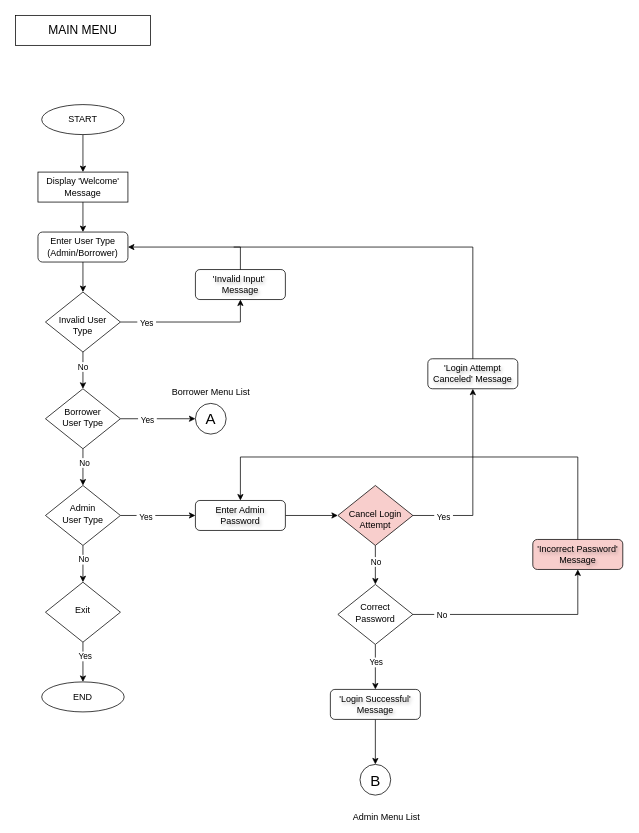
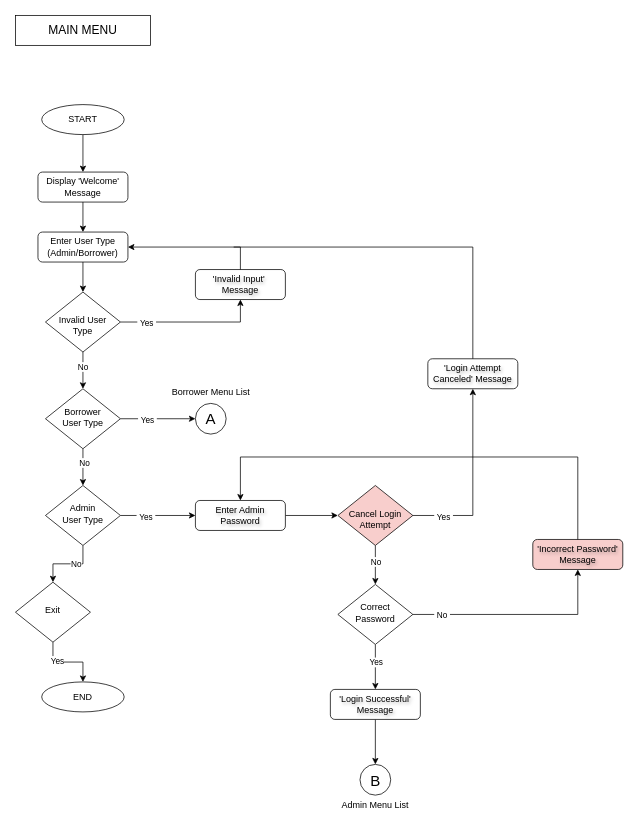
  <mxCell id="0" />
  <mxCell id="1" parent="0" />
  <mxCell id="2" value="" style="edgeStyle=orthogonalEdgeStyle;rounded=0;orthogonalLoop=1;jettySize=auto;html=1;" edge="1" parent="1" source="3" target="8"><mxGeometry relative="1" as="geometry" /></mxCell>
- <mxCell id="3" value="Display 'Welcome'&lt;div&gt;Message&lt;/div&gt;" style="whiteSpace=wrap;html=1;fontSize=12;glass=0;strokeWidth=1;shadow=0;rounded=0;" parent="1" vertex="1"><mxGeometry x="50" y="229" width="120" height="40" as="geometry" /></mxCell>
+ <mxCell id="3" value="Display 'Welcome'&lt;div&gt;Message&lt;/div&gt;" style="rounded=1;whiteSpace=wrap;html=1;fontSize=12;glass=0;strokeWidth=1;shadow=0;" parent="1" vertex="1"><mxGeometry x="50" y="229" width="120" height="40" as="geometry" /></mxCell>
  <mxCell id="4" value="&lt;font style=&quot;font-size: 16px;&quot;&gt;MAIN MENU&lt;/font&gt;" style="rounded=0;whiteSpace=wrap;html=1;fontSize=16;" vertex="1" parent="1"><mxGeometry x="20" y="20" width="180" height="40" as="geometry" /></mxCell>
  <mxCell id="5" value="" style="edgeStyle=orthogonalEdgeStyle;rounded=0;orthogonalLoop=1;jettySize=auto;html=1;" edge="1" parent="1" source="6" target="3"><mxGeometry relative="1" as="geometry" /></mxCell>
  <mxCell id="6" value="START" style="ellipse;whiteSpace=wrap;html=1;" vertex="1" parent="1"><mxGeometry x="55" y="139" width="110" height="40" as="geometry" /></mxCell>
  <mxCell id="7" value="" style="edgeStyle=orthogonalEdgeStyle;rounded=0;orthogonalLoop=1;jettySize=auto;html=1;" edge="1" parent="1" source="8" target="13"><mxGeometry relative="1" as="geometry" /></mxCell>
  <mxCell id="8" value="Enter User Type&lt;div&gt;(Admin/Borrower)&lt;/div&gt;" style="rounded=1;whiteSpace=wrap;html=1;fontSize=12;glass=0;strokeWidth=1;shadow=0;" vertex="1" parent="1"><mxGeometry x="50" y="309" width="120" height="40" as="geometry" /></mxCell>
  <mxCell id="9" value="" style="edgeStyle=orthogonalEdgeStyle;rounded=0;orthogonalLoop=1;jettySize=auto;html=1;" edge="1" parent="1" source="13" target="19"><mxGeometry relative="1" as="geometry" /></mxCell>
  <mxCell id="10" value="No" style="edgeLabel;html=1;align=center;verticalAlign=middle;resizable=0;points=[];" vertex="1" connectable="0" parent="9"><mxGeometry x="-0.233" y="-1" relative="1" as="geometry"><mxPoint as="offset" /></mxGeometry></mxCell>
  <mxCell id="11" value="" style="edgeStyle=orthogonalEdgeStyle;rounded=0;orthogonalLoop=1;jettySize=auto;html=1;" edge="1" parent="1" source="13" target="14"><mxGeometry relative="1" as="geometry"><Array as="points"><mxPoint x="320" y="429" /></Array></mxGeometry></mxCell>
  <mxCell id="12" value="&amp;nbsp;Yes&amp;nbsp;" style="edgeLabel;html=1;align=center;verticalAlign=middle;resizable=0;points=[];" vertex="1" connectable="0" parent="11"><mxGeometry x="-0.645" y="-1" relative="1" as="geometry"><mxPoint as="offset" /></mxGeometry></mxCell>
  <mxCell id="13" value="&lt;div&gt;&lt;br&gt;&lt;/div&gt;Invalid User Type" style="rhombus;whiteSpace=wrap;html=1;shadow=0;fontFamily=Helvetica;fontSize=12;align=center;strokeWidth=1;spacing=6;spacingTop=-4;" vertex="1" parent="1"><mxGeometry x="60" y="389" width="100" height="80" as="geometry" /></mxCell>
  <mxCell id="14" value="'Invalid Input'&amp;nbsp;&lt;div&gt;Message&lt;/div&gt;" style="rounded=1;whiteSpace=wrap;html=1;fontSize=12;glass=0;strokeWidth=1;shadow=0;textShadow=1;" vertex="1" parent="1"><mxGeometry x="260" y="359" width="120" height="40" as="geometry" /></mxCell>
  <mxCell id="15" value="" style="edgeStyle=orthogonalEdgeStyle;rounded=0;orthogonalLoop=1;jettySize=auto;html=1;" edge="1" parent="1" source="19" target="20"><mxGeometry relative="1" as="geometry" /></mxCell>
  <mxCell id="16" value="&amp;nbsp;Yes&amp;nbsp;" style="edgeLabel;html=1;align=center;verticalAlign=middle;resizable=0;points=[];" vertex="1" connectable="0" parent="15"><mxGeometry x="-0.307" y="-1" relative="1" as="geometry"><mxPoint as="offset" /></mxGeometry></mxCell>
  <mxCell id="17" value="" style="edgeStyle=orthogonalEdgeStyle;rounded=0;orthogonalLoop=1;jettySize=auto;html=1;" edge="1" parent="1" source="19" target="25"><mxGeometry relative="1" as="geometry" /></mxCell>
  <mxCell id="18" value="No" style="edgeLabel;html=1;align=center;verticalAlign=middle;resizable=0;points=[];" vertex="1" connectable="0" parent="17"><mxGeometry x="-0.269" y="1" relative="1" as="geometry"><mxPoint as="offset" /></mxGeometry></mxCell>
  <mxCell id="19" value="Borrower&lt;div&gt;&lt;/div&gt;&lt;div&gt;User Type&lt;/div&gt;" style="rhombus;whiteSpace=wrap;html=1;shadow=0;fontFamily=Helvetica;fontSize=12;align=center;strokeWidth=1;spacing=6;spacingTop=-4;" vertex="1" parent="1"><mxGeometry x="60" y="518" width="100" height="80" as="geometry" /></mxCell>
  <mxCell id="20" value="&lt;font style=&quot;font-size: 20px;&quot;&gt;A&lt;/font&gt;" style="ellipse;whiteSpace=wrap;html=1;aspect=fixed;" vertex="1" parent="1"><mxGeometry x="260" y="537.5" width="41" height="41" as="geometry" /></mxCell>
  <mxCell id="21" value="" style="edgeStyle=orthogonalEdgeStyle;rounded=0;orthogonalLoop=1;jettySize=auto;html=1;" edge="1" parent="1" source="25" target="41"><mxGeometry relative="1" as="geometry" /></mxCell>
  <mxCell id="22" value="No" style="edgeLabel;html=1;align=center;verticalAlign=middle;resizable=0;points=[];" vertex="1" connectable="0" parent="21"><mxGeometry x="-0.246" relative="1" as="geometry"><mxPoint as="offset" /></mxGeometry></mxCell>
  <mxCell id="23" value="" style="edgeStyle=orthogonalEdgeStyle;rounded=0;orthogonalLoop=1;jettySize=auto;html=1;" edge="1" parent="1" source="25" target="27"><mxGeometry relative="1" as="geometry" /></mxCell>
  <mxCell id="24" value="&amp;nbsp;Yes&amp;nbsp;" style="edgeLabel;html=1;align=center;verticalAlign=middle;resizable=0;points=[];" vertex="1" connectable="0" parent="23"><mxGeometry x="-0.342" y="-2" relative="1" as="geometry"><mxPoint as="offset" /></mxGeometry></mxCell>
  <mxCell id="25" value="Admin&lt;div&gt;&lt;/div&gt;&lt;div&gt;User Type&lt;/div&gt;" style="rhombus;whiteSpace=wrap;html=1;shadow=0;fontFamily=Helvetica;fontSize=12;align=center;strokeWidth=1;spacing=6;spacingTop=-4;" vertex="1" parent="1"><mxGeometry x="60" y="647" width="100" height="80" as="geometry" /></mxCell>
  <mxCell id="26" value="" style="edgeStyle=orthogonalEdgeStyle;rounded=0;orthogonalLoop=1;jettySize=auto;html=1;" edge="1" parent="1" source="27" target="30"><mxGeometry relative="1" as="geometry" /></mxCell>
  <mxCell id="27" value="Enter Admin Password" style="rounded=1;whiteSpace=wrap;html=1;fontSize=12;glass=0;strokeWidth=1;shadow=0;textShadow=1;" vertex="1" parent="1"><mxGeometry x="260" y="667" width="120" height="40" as="geometry" /></mxCell>
  <mxCell id="28" value="" style="edgeStyle=orthogonalEdgeStyle;rounded=0;orthogonalLoop=1;jettySize=auto;html=1;" edge="1" parent="1" source="30" target="34"><mxGeometry relative="1" as="geometry" /></mxCell>
  <mxCell id="29" value="No" style="edgeLabel;html=1;align=center;verticalAlign=middle;resizable=0;points=[];" vertex="1" connectable="0" parent="28"><mxGeometry x="-0.205" relative="1" as="geometry"><mxPoint as="offset" /></mxGeometry></mxCell>
  <mxCell id="30" value="&lt;div&gt;&lt;br&gt;&lt;/div&gt;Cancel Login Attempt" style="rhombus;whiteSpace=wrap;html=1;shadow=0;fontFamily=Helvetica;fontSize=12;align=center;strokeWidth=1;spacing=6;spacingTop=-4;fillColor=#f8cecc;" vertex="1" parent="1"><mxGeometry x="450" y="647" width="100" height="80" as="geometry" /></mxCell>
  <mxCell id="31" value="'Login Attempt Canceled' Message" style="rounded=1;whiteSpace=wrap;html=1;fontSize=12;glass=0;strokeWidth=1;shadow=0;textShadow=1;" vertex="1" parent="1"><mxGeometry x="570" y="478" width="120" height="40" as="geometry" /></mxCell>
  <mxCell id="32" value="" style="edgeStyle=orthogonalEdgeStyle;rounded=0;orthogonalLoop=1;jettySize=auto;html=1;" edge="1" parent="1" source="34" target="36"><mxGeometry relative="1" as="geometry" /></mxCell>
  <mxCell id="33" value="Yes" style="edgeLabel;html=1;align=center;verticalAlign=middle;resizable=0;points=[];" vertex="1" connectable="0" parent="32"><mxGeometry x="-0.244" relative="1" as="geometry"><mxPoint as="offset" /></mxGeometry></mxCell>
  <mxCell id="34" value="&lt;div&gt;Correct Password&lt;div&gt;&lt;/div&gt;&lt;/div&gt;" style="rhombus;whiteSpace=wrap;html=1;shadow=0;fontFamily=Helvetica;fontSize=12;align=center;strokeWidth=1;spacing=6;spacingTop=-4;" vertex="1" parent="1"><mxGeometry x="450" y="779" width="100" height="80" as="geometry" /></mxCell>
  <mxCell id="35" value="" style="edgeStyle=orthogonalEdgeStyle;rounded=0;orthogonalLoop=1;jettySize=auto;html=1;" edge="1" parent="1" source="36" target="37"><mxGeometry relative="1" as="geometry" /></mxCell>
  <mxCell id="36" value="'Login Successful' Message" style="rounded=1;whiteSpace=wrap;html=1;fontSize=12;glass=0;strokeWidth=1;shadow=0;textShadow=1;" vertex="1" parent="1"><mxGeometry x="440" y="919" width="120" height="40" as="geometry" /></mxCell>
  <mxCell id="37" value="&lt;font style=&quot;font-size: 20px;&quot;&gt;B&lt;/font&gt;" style="ellipse;whiteSpace=wrap;html=1;aspect=fixed;" vertex="1" parent="1"><mxGeometry x="479.5" y="1019" width="41" height="41" as="geometry" /></mxCell>
  <mxCell id="38" value="'Incorrect Password' Message" style="rounded=1;whiteSpace=wrap;html=1;fontSize=12;glass=0;strokeWidth=1;shadow=0;textShadow=1;fillColor=#f8cecc;" vertex="1" parent="1"><mxGeometry x="710" y="719" width="120" height="40" as="geometry" /></mxCell>
  <mxCell id="39" value="" style="edgeStyle=orthogonalEdgeStyle;rounded=0;orthogonalLoop=1;jettySize=auto;html=1;" edge="1" parent="1" source="41" target="42"><mxGeometry relative="1" as="geometry" /></mxCell>
  <mxCell id="40" value="Yes" style="edgeLabel;html=1;align=center;verticalAlign=middle;resizable=0;points=[];" vertex="1" connectable="0" parent="39"><mxGeometry x="-0.315" y="2" relative="1" as="geometry"><mxPoint as="offset" /></mxGeometry></mxCell>
- <mxCell id="41" value="Exit" style="rhombus;whiteSpace=wrap;html=1;shadow=0;fontFamily=Helvetica;fontSize=12;align=center;strokeWidth=1;spacing=6;spacingTop=-4;" vertex="1" parent="1"><mxGeometry x="60" y="776" width="100" height="80" as="geometry" /></mxCell>
+ <mxCell id="41" value="Exit" style="rhombus;whiteSpace=wrap;html=1;shadow=0;fontFamily=Helvetica;fontSize=12;align=center;strokeWidth=1;spacing=6;spacingTop=-4;" vertex="1" parent="1"><mxGeometry x="20" y="776" width="100" height="80" as="geometry" /></mxCell>
  <mxCell id="42" value="END" style="ellipse;whiteSpace=wrap;html=1;" vertex="1" parent="1"><mxGeometry x="55" y="909" width="110" height="40" as="geometry" /></mxCell>
  <mxCell id="43" value="Borrower Menu List" style="text;html=1;align=center;verticalAlign=middle;whiteSpace=wrap;rounded=0;" vertex="1" parent="1"><mxGeometry x="225.75" y="509" width="109.5" height="28.5" as="geometry" /></mxCell>
- <mxCell id="44" value="Admin Menu List" style="text;html=1;align=center;verticalAlign=middle;whiteSpace=wrap;rounded=0;" vertex="1" parent="1"><mxGeometry x="460.25" y="1075" width="109.5" height="28.5" as="geometry" /></mxCell>
+ <mxCell id="44" value="Admin Menu List" style="text;html=1;align=center;verticalAlign=middle;whiteSpace=wrap;rounded=0;" vertex="1" parent="1"><mxGeometry x="445.25" y="1060" width="109.5" height="28.5" as="geometry" /></mxCell>
  <mxCell id="45" value="" style="edgeStyle=orthogonalEdgeStyle;rounded=0;orthogonalLoop=1;jettySize=auto;html=1;exitX=1;exitY=0.5;exitDx=0;exitDy=0;entryX=0.5;entryY=1;entryDx=0;entryDy=0;" edge="1" parent="1" source="34" target="38"><mxGeometry relative="1" as="geometry"><mxPoint x="510" y="737" as="sourcePoint" /><mxPoint x="510" y="789" as="targetPoint" /></mxGeometry></mxCell>
  <mxCell id="46" value="&amp;nbsp;No&amp;nbsp;" style="edgeLabel;html=1;align=center;verticalAlign=middle;resizable=0;points=[];" vertex="1" connectable="0" parent="45"><mxGeometry x="-0.726" relative="1" as="geometry"><mxPoint as="offset" /></mxGeometry></mxCell>
  <mxCell id="47" value="" style="edgeStyle=orthogonalEdgeStyle;rounded=0;orthogonalLoop=1;jettySize=auto;html=1;exitX=0.5;exitY=0;exitDx=0;exitDy=0;entryX=0.5;entryY=0;entryDx=0;entryDy=0;" edge="1" parent="1" source="38" target="27"><mxGeometry relative="1" as="geometry"><mxPoint x="560" y="829" as="sourcePoint" /><mxPoint x="780" y="769" as="targetPoint" /><Array as="points"><mxPoint x="770" y="609" /><mxPoint x="320" y="609" /></Array></mxGeometry></mxCell>
  <mxCell id="48" value="" style="edgeStyle=orthogonalEdgeStyle;rounded=0;orthogonalLoop=1;jettySize=auto;html=1;exitX=1;exitY=0.5;exitDx=0;exitDy=0;entryX=0.5;entryY=1;entryDx=0;entryDy=0;" edge="1" parent="1" source="30" target="31"><mxGeometry relative="1" as="geometry"><mxPoint x="560" y="829" as="sourcePoint" /><mxPoint x="641" y="529" as="targetPoint" /></mxGeometry></mxCell>
  <mxCell id="49" value="&amp;nbsp;Yes&amp;nbsp;" style="edgeLabel;html=1;align=center;verticalAlign=middle;resizable=0;points=[];" vertex="1" connectable="0" parent="48"><mxGeometry x="-0.676" y="-1" relative="1" as="geometry"><mxPoint as="offset" /></mxGeometry></mxCell>
  <mxCell id="50" value="" style="group" vertex="1" connectable="0" parent="1"><mxGeometry x="311" y="329" width="319" as="geometry" /></mxCell>
  <mxCell id="51" value="" style="edgeStyle=orthogonalEdgeStyle;rounded=0;orthogonalLoop=1;jettySize=auto;html=1;exitX=0.5;exitY=0;exitDx=0;exitDy=0;entryX=1;entryY=0.5;entryDx=0;entryDy=0;" edge="1" parent="50" source="14" target="8"><mxGeometry relative="1" as="geometry"><mxPoint x="-191" y="-50" as="sourcePoint" /><mxPoint x="-191" y="-10" as="targetPoint" /></mxGeometry></mxCell>
  <mxCell id="52" value="" style="endArrow=none;html=1;rounded=0;exitX=0.5;exitY=0;exitDx=0;exitDy=0;" edge="1" parent="50" source="31"><mxGeometry width="50" height="50" relative="1" as="geometry"><mxPoint x="-10" y="150" as="sourcePoint" /><mxPoint as="targetPoint" /><Array as="points"><mxPoint x="319" /></Array></mxGeometry></mxCell>
